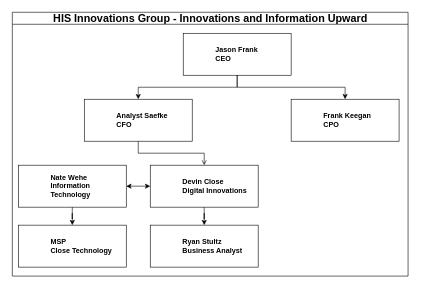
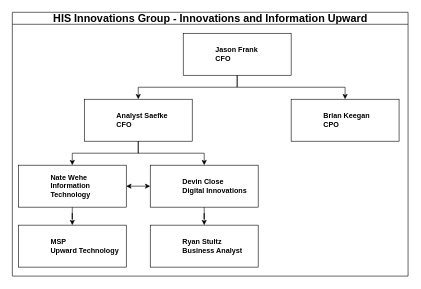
  <mxCell id="0" />
  <mxCell id="1" parent="0" />
  <mxCell id="2" value="&lt;font style=&quot;font-size: 18px;&quot;&gt;HIS Innovations Group - Innovations and Information Upward&lt;/font&gt;" style="swimlane;html=1;startSize=20;horizontal=1;containerType=tree;glass=0;" vertex="1" parent="1"><mxGeometry x="20" y="20" width="660" height="440" as="geometry" /></mxCell>
- <mxCell id="3" value="Jason Frank&lt;br&gt;CEO" style="label;image=https://cdn3.iconfinder.com/data/icons/user-avatars-1/512/users-3-128.png;whiteSpace=wrap;html=1;rounded=0;glass=0;treeMoving=1;treeFolding=1;" vertex="1" parent="2"><mxGeometry x="285" y="35" width="180" height="70" as="geometry" /></mxCell>
+ <mxCell id="3" value="Jason Frank&lt;br&gt;CFO" style="label;image=https://cdn3.iconfinder.com/data/icons/user-avatars-1/512/users-3-128.png;whiteSpace=wrap;html=1;rounded=0;glass=0;treeMoving=1;treeFolding=1;" vertex="1" parent="2"><mxGeometry x="285" y="35" width="180" height="70" as="geometry" /></mxCell>
  <mxCell id="4" value="" style="edgeStyle=orthogonalEdgeStyle;rounded=0;orthogonalLoop=1;jettySize=auto;html=1;" edge="1" source="3" target="5" parent="2"><mxGeometry relative="1" as="geometry" /></mxCell>
  <mxCell id="5" value="Analyst Saefke&lt;br&gt;CFO" style="label;image=https://cdn3.iconfinder.com/data/icons/user-avatars-1/512/users-3-128.png;whiteSpace=wrap;html=1;rounded=0;glass=0;treeMoving=1;treeFolding=1;" vertex="1" parent="2"><mxGeometry x="120" y="145" width="180" height="70" as="geometry" /></mxCell>
  <mxCell id="6" value="" style="edgeStyle=orthogonalEdgeStyle;rounded=0;orthogonalLoop=1;jettySize=auto;html=1;" edge="1" source="3" target="7" parent="2"><mxGeometry relative="1" as="geometry" /></mxCell>
- <mxCell id="7" value="Frank Keegan&lt;br&gt;CPO" style="label;image=https://cdn3.iconfinder.com/data/icons/user-avatars-1/512/users-3-128.png;whiteSpace=wrap;html=1;rounded=0;glass=0;treeMoving=1;treeFolding=1;" vertex="1" parent="2"><mxGeometry x="465" y="145" width="180" height="70" as="geometry" /></mxCell>
+ <mxCell id="7" value="Brian Keegan&lt;br&gt;CPO" style="label;image=https://cdn3.iconfinder.com/data/icons/user-avatars-1/512/users-3-128.png;whiteSpace=wrap;html=1;rounded=0;glass=0;treeMoving=1;treeFolding=1;" vertex="1" parent="2"><mxGeometry x="465" y="145" width="180" height="70" as="geometry" /></mxCell>
+ <mxCell id="8" value="" style="edgeStyle=orthogonalEdgeStyle;rounded=0;orthogonalLoop=1;jettySize=auto;html=1;" edge="1" target="9" source="5" parent="2"><mxGeometry relative="1" as="geometry"><mxPoint x="895" y="175" as="sourcePoint" /></mxGeometry></mxCell>
  <mxCell id="9" value="Nate Wehe&lt;br&gt;Information Technology" style="label;image=https://cdn3.iconfinder.com/data/icons/user-avatars-1/512/users-3-128.png;whiteSpace=wrap;html=1;rounded=0;glass=0;treeMoving=1;treeFolding=1;" vertex="1" parent="2"><mxGeometry x="10" y="255" width="180" height="70" as="geometry" /></mxCell>
- <mxCell id="10" value="" style="edgeStyle=orthogonalEdgeStyle;rounded=0;orthogonalLoop=1;jettySize=auto;html=1;endArrow=open;" edge="1" target="11" source="5" parent="2"><mxGeometry relative="1" as="geometry"><mxPoint x="895" y="175" as="sourcePoint" /></mxGeometry></mxCell>
+ <mxCell id="10" value="" style="edgeStyle=orthogonalEdgeStyle;rounded=0;orthogonalLoop=1;jettySize=auto;html=1;" edge="1" target="11" source="5" parent="2"><mxGeometry relative="1" as="geometry"><mxPoint x="895" y="175" as="sourcePoint" /></mxGeometry></mxCell>
  <mxCell id="11" value="Devin Close&lt;br&gt;Digital Innovations" style="label;image=https://cdn3.iconfinder.com/data/icons/user-avatars-1/512/users-3-128.png;whiteSpace=wrap;html=1;rounded=0;glass=0;treeMoving=1;treeFolding=1;" vertex="1" parent="2"><mxGeometry x="230.0" y="255" width="180" height="70" as="geometry" /></mxCell>
  <mxCell id="12" value="" style="edgeStyle=orthogonalEdgeStyle;rounded=0;orthogonalLoop=1;jettySize=auto;html=1;" edge="1" target="13" source="9" parent="2"><mxGeometry relative="1" as="geometry"><mxPoint x="794" y="325" as="sourcePoint" /></mxGeometry></mxCell>
- <mxCell id="13" value="MSP&lt;br&gt;Close Technology" style="label;image=https://cdn3.iconfinder.com/data/icons/user-avatars-1/512/users-3-128.png;whiteSpace=wrap;html=1;rounded=0;glass=0;treeMoving=1;treeFolding=1;" vertex="1" parent="2"><mxGeometry x="10" y="355" width="180" height="70" as="geometry" /></mxCell>
+ <mxCell id="13" value="MSP&lt;br&gt;Upward Technology" style="label;image=https://cdn3.iconfinder.com/data/icons/user-avatars-1/512/users-3-128.png;whiteSpace=wrap;html=1;rounded=0;glass=0;treeMoving=1;treeFolding=1;" vertex="1" parent="2"><mxGeometry x="10" y="355" width="180" height="70" as="geometry" /></mxCell>
  <mxCell id="14" value="" style="endArrow=classic;startArrow=classic;html=1;rounded=0;" edge="1" parent="2" source="9" target="11"><mxGeometry width="50" height="50" relative="1" as="geometry"><mxPoint x="400" y="235" as="sourcePoint" /><mxPoint x="450" y="185" as="targetPoint" /></mxGeometry></mxCell>
  <mxCell id="15" value="" style="edgeStyle=orthogonalEdgeStyle;rounded=0;orthogonalLoop=1;jettySize=auto;html=1;" edge="1" target="16" source="11" parent="2"><mxGeometry relative="1" as="geometry"><mxPoint x="660" y="285" as="sourcePoint" /></mxGeometry></mxCell>
  <mxCell id="16" value="Ryan Stultz&lt;br&gt;Business Analyst" style="label;image=https://cdn3.iconfinder.com/data/icons/user-avatars-1/512/users-3-128.png;whiteSpace=wrap;html=1;rounded=0;glass=0;treeMoving=1;treeFolding=1;" vertex="1" parent="2"><mxGeometry x="230.0" y="355" width="180" height="70" as="geometry" /></mxCell>
